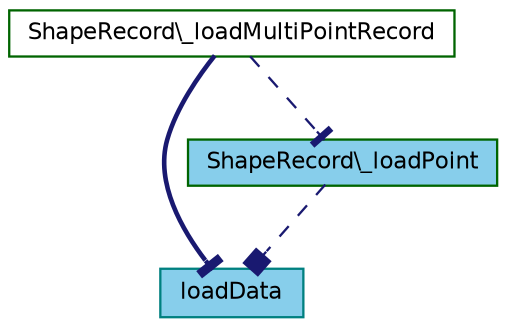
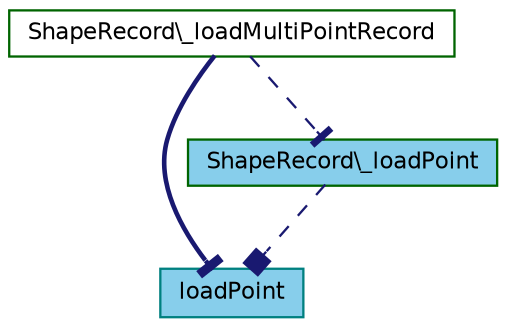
  digraph {
    rankdir=TB
    node [color=darkgreen fillcolor=skyblue fontname=Helvetica fontsize=10 shape=record style=filled]
    edge [color=midnightblue fontname=Helvetica fontsize=10 labelfontname=Helvetica labelfontsize=10 style=dashed arrowhead=tee]
    n1 [fillcolor=white fontcolor=black height=0.2 label="ShapeRecord\\_loadMultiPointRecord" width=0.4]
-   n2 [color=teal height=0.2 label=loadData width=0.4]
+   n2 [color=teal height=0.2 label=loadPoint width=0.4]
    n3 [height=0.2 label="ShapeRecord\\_loadPoint" width=0.4]
    n1 -> n2 [style=bold]
    n1 -> n3
    n3 -> n2 [arrowhead=box]
  }
